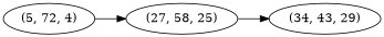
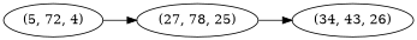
  digraph {
    rankdir=LR
    n1 [label="(5, 72, 4)"]
-   "(27, 58, 25)"
-   "(34, 43, 29)"
+   "(27, 58, 25)" [label="(27, 78, 25)"]
+   "(34, 43, 29)" [label="(34, 43, 26)"]
    n1 -> "(27, 58, 25)"
    "(27, 58, 25)" -> "(34, 43, 29)"
  }
